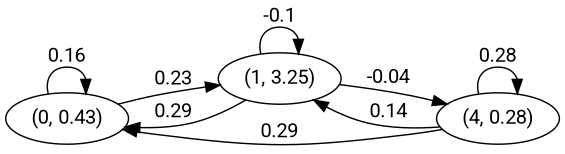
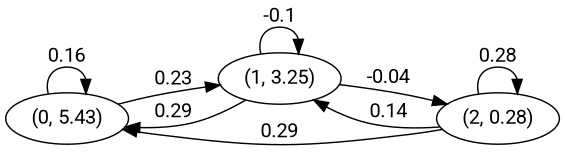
  digraph {
    fontname=Roboto
    rankdir=LR
    node [fontname=Roboto]
    edge [fontname=Roboto]
-   n1 [label="(0, 0.43)"]
+   n1 [label="(0, 5.43)"]
    n2 [label="(1, 3.25)"]
-   n3 [label="(4, 0.28)"]
+   n3 [label="(2, 0.28)"]
    n1 -> n1 [label=0.16]
    n1 -> n2 [label=0.23]
    n2 -> n1 [label=0.29]
    n2 -> n2 [label=-0.1]
    n2 -> n3 [label=-0.04]
    n3 -> n1 [label=0.29]
    n3 -> n2 [label=0.14]
    n3 -> n3 [label=0.28]
  }
